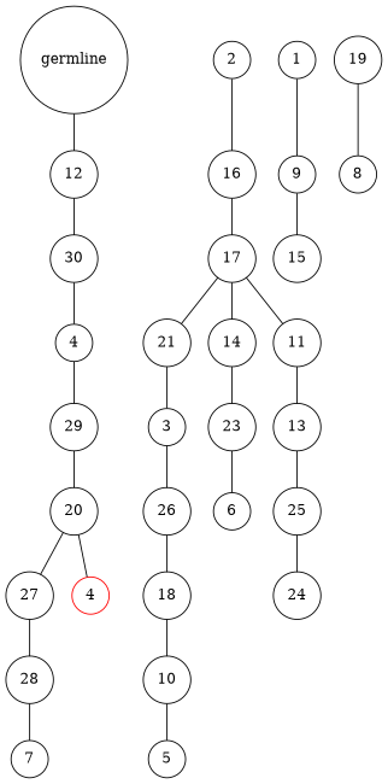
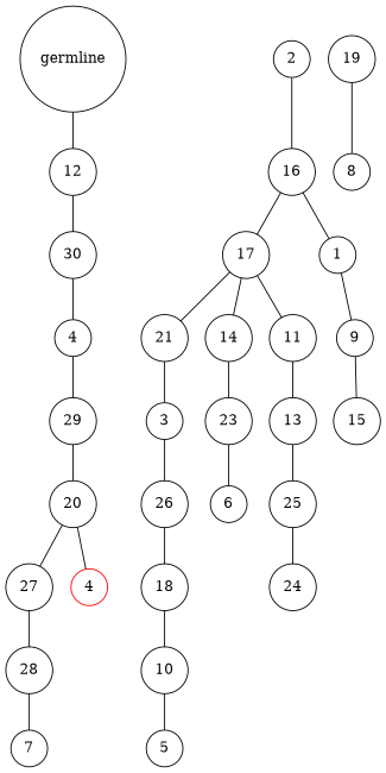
  graph {
    rankdir=UD
    splines=line
    node [shape=circle]
    n1 [label=germline]
    n2 [label=12]
    n3 [label=30]
    n4 [label=4]
    n5 [label=29]
    n6 [label=20]
    n7 [label=27]
    n8 [color=red label=4]
    n9 [label=28]
    n10 [label=2]
    n11 [label=16]
    n12 [label=7]
    n13 [label=17]
    n14 [label=1]
    n15 [label=21]
    n16 [label=14]
    n17 [label=11]
    n18 [label=9]
    n19 [label=3]
    n20 [label=23]
    n21 [label=13]
    n22 [label=26]
    n23 [label=18]
    n24 [label=10]
    n25 [label=5]
    n26 [label=6]
    n27 [label=19]
    n28 [label=8]
    n29 [label=25]
    n30 [label=24]
    n31 [label=15]
    n1 -- n2
    n2 -- n3
    n3 -- n4
    n4 -- n5
    n5 -- n6
    n6 -- n7
    n6 -- n8
    n7 -- n9
    n9 -- n12
    n10 -- n11
    n11 -- n13
+   n11 -- n14
    n13 -- n15
    n13 -- n16
    n13 -- n17
    n14 -- n18
    n15 -- n19
    n16 -- n20
    n17 -- n21
    n18 -- n31
    n19 -- n22
    n20 -- n26
    n21 -- n29
    n22 -- n23
    n23 -- n24
    n24 -- n25
    n27 -- n28
    n29 -- n30
  }
